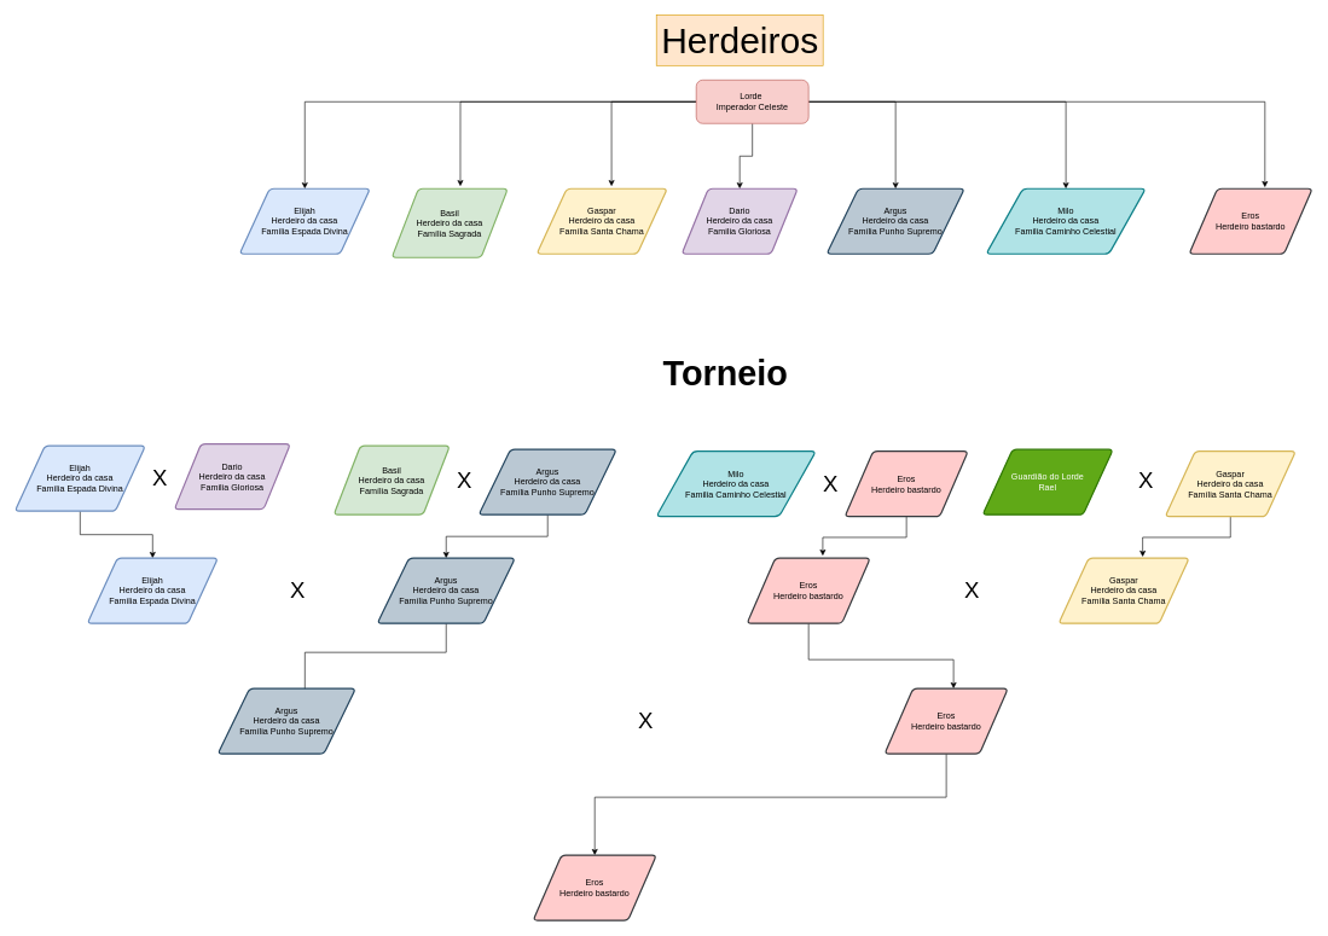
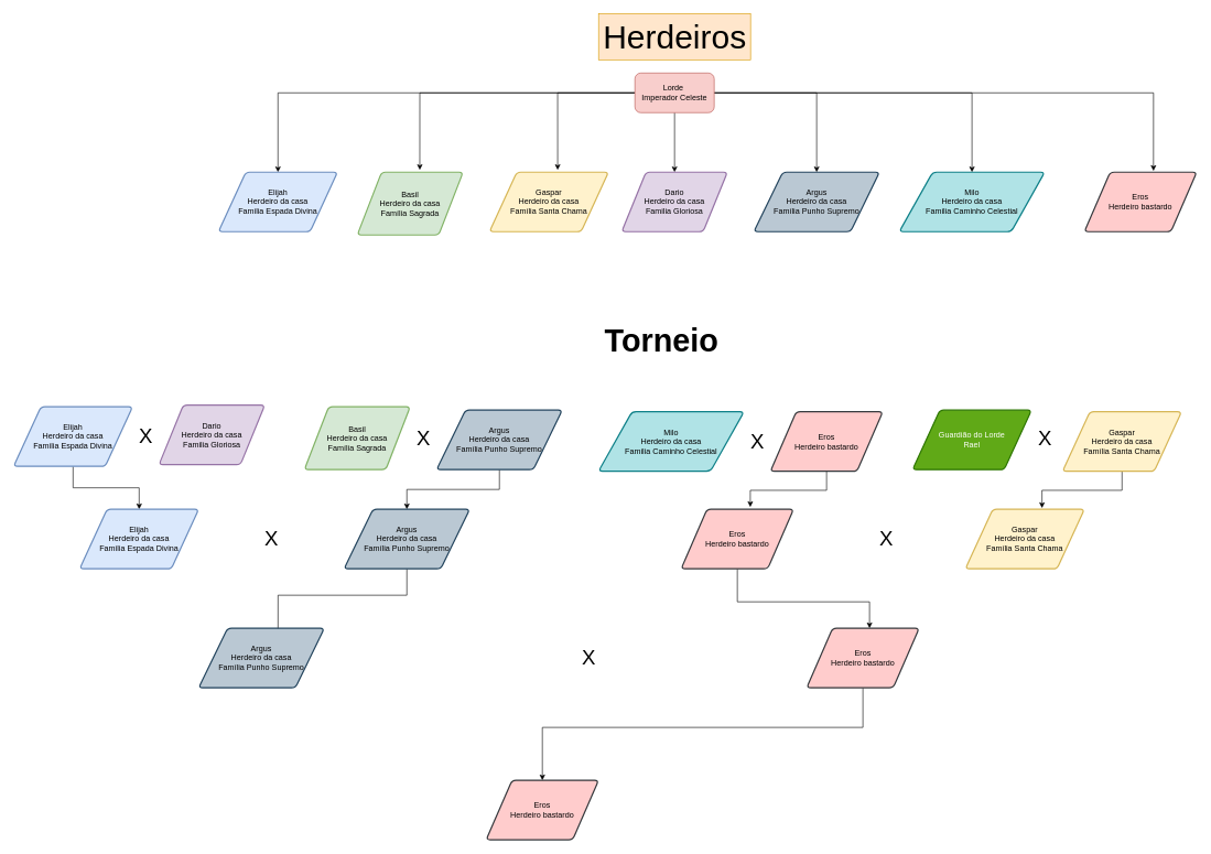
  <mxCell id="0" />
  <mxCell id="1" parent="0" />
  <mxCell id="2" style="edgeStyle=orthogonalEdgeStyle;rounded=0;orthogonalLoop=1;jettySize=auto;html=1;entryX=0.5;entryY=0;entryDx=0;entryDy=0;" edge="1" parent="1" source="9" target="10"><mxGeometry relative="1" as="geometry" /></mxCell>
  <mxCell id="3" style="edgeStyle=orthogonalEdgeStyle;rounded=0;orthogonalLoop=1;jettySize=auto;html=1;entryX=0.591;entryY=-0.035;entryDx=0;entryDy=0;entryPerimeter=0;" edge="1" parent="1" source="9" target="11"><mxGeometry relative="1" as="geometry" /></mxCell>
  <mxCell id="4" style="edgeStyle=orthogonalEdgeStyle;rounded=0;orthogonalLoop=1;jettySize=auto;html=1;entryX=0.573;entryY=-0.037;entryDx=0;entryDy=0;entryPerimeter=0;" edge="1" parent="1" source="9" target="12"><mxGeometry relative="1" as="geometry" /></mxCell>
  <mxCell id="5" style="edgeStyle=orthogonalEdgeStyle;rounded=0;orthogonalLoop=1;jettySize=auto;html=1;entryX=0.5;entryY=0;entryDx=0;entryDy=0;" edge="1" parent="1" source="9" target="13"><mxGeometry relative="1" as="geometry" /></mxCell>
  <mxCell id="6" style="edgeStyle=orthogonalEdgeStyle;rounded=0;orthogonalLoop=1;jettySize=auto;html=1;" edge="1" parent="1" source="9" target="14"><mxGeometry relative="1" as="geometry" /></mxCell>
  <mxCell id="7" style="edgeStyle=orthogonalEdgeStyle;rounded=0;orthogonalLoop=1;jettySize=auto;html=1;entryX=0.5;entryY=0;entryDx=0;entryDy=0;" edge="1" parent="1" source="9" target="15"><mxGeometry relative="1" as="geometry" /></mxCell>
  <mxCell id="8" style="edgeStyle=orthogonalEdgeStyle;rounded=0;orthogonalLoop=1;jettySize=auto;html=1;entryX=0.615;entryY=-0.021;entryDx=0;entryDy=0;entryPerimeter=0;" edge="1" parent="1" source="9" target="16"><mxGeometry relative="1" as="geometry" /></mxCell>
- <mxCell id="9" value="Lorde&amp;nbsp;&lt;br&gt;Imperador Celeste" style="rounded=1;whiteSpace=wrap;html=1;fillColor=#f8cecc;strokeColor=#b85450;" vertex="1" parent="1"><mxGeometry x="960" y="110" width="155" height="60" as="geometry" /></mxCell>
+ <mxCell id="9" value="Lorde&amp;nbsp;&lt;br&gt;Imperador Celeste" style="rounded=1;whiteSpace=wrap;html=1;fillColor=#f8cecc;strokeColor=#b85450;" vertex="1" parent="1"><mxGeometry x="960" y="110" width="120" height="60" as="geometry" /></mxCell>
  <mxCell id="10" value="&lt;font style=&quot;vertical-align: inherit&quot;&gt;&lt;font style=&quot;vertical-align: inherit&quot;&gt;Elijah&lt;br&gt;Herdeiro da casa&lt;br&gt;Familia Espada Divina&lt;br&gt;&lt;/font&gt;&lt;/font&gt;" style="shape=parallelogram;html=1;strokeWidth=2;perimeter=parallelogramPerimeter;whiteSpace=wrap;rounded=1;arcSize=12;size=0.23;fillColor=#dae8fc;strokeColor=#6c8ebf;" vertex="1" parent="1"><mxGeometry x="330" y="260" width="180" height="90" as="geometry" /></mxCell>
  <mxCell id="11" value="&lt;font style=&quot;vertical-align: inherit&quot;&gt;&lt;font style=&quot;vertical-align: inherit&quot;&gt;Basil&lt;br&gt;Herdeiro da casa&lt;br&gt;Família Sagrada&lt;br&gt;&lt;/font&gt;&lt;/font&gt;" style="shape=parallelogram;html=1;strokeWidth=2;perimeter=parallelogramPerimeter;whiteSpace=wrap;rounded=1;arcSize=12;size=0.23;fillColor=#d5e8d4;strokeColor=#82b366;" vertex="1" parent="1"><mxGeometry x="540" y="260" width="160" height="95" as="geometry" /></mxCell>
  <mxCell id="12" value="&lt;font style=&quot;vertical-align: inherit&quot;&gt;&lt;font style=&quot;vertical-align: inherit&quot;&gt;Gaspar&lt;br&gt;Herdeiro da casa&lt;br&gt;Família Santa Chama&lt;br&gt;&lt;/font&gt;&lt;/font&gt;" style="shape=parallelogram;html=1;strokeWidth=2;perimeter=parallelogramPerimeter;whiteSpace=wrap;rounded=1;arcSize=12;size=0.23;fillColor=#fff2cc;strokeColor=#d6b656;" vertex="1" parent="1"><mxGeometry x="740" y="260" width="180" height="90" as="geometry" /></mxCell>
  <mxCell id="13" value="&lt;font style=&quot;vertical-align: inherit&quot;&gt;&lt;font style=&quot;vertical-align: inherit&quot;&gt;Dario&lt;br&gt;Herdeiro da casa&lt;br&gt;Familia Gloriosa&lt;br&gt;&lt;/font&gt;&lt;/font&gt;" style="shape=parallelogram;html=1;strokeWidth=2;perimeter=parallelogramPerimeter;whiteSpace=wrap;rounded=1;arcSize=12;size=0.23;fillColor=#e1d5e7;strokeColor=#9673a6;" vertex="1" parent="1"><mxGeometry x="940" y="260" width="160" height="90" as="geometry" /></mxCell>
  <mxCell id="14" value="&lt;font style=&quot;vertical-align: inherit&quot;&gt;&lt;font style=&quot;vertical-align: inherit&quot;&gt;Argus&lt;br&gt;Herdeiro da casa&lt;br&gt;Família Punho Supremo&lt;br&gt;&lt;/font&gt;&lt;/font&gt;" style="shape=parallelogram;html=1;strokeWidth=2;perimeter=parallelogramPerimeter;whiteSpace=wrap;rounded=1;arcSize=12;size=0.23;fillColor=#bac8d3;strokeColor=#23445d;" vertex="1" parent="1"><mxGeometry x="1140" y="260" width="190" height="90" as="geometry" /></mxCell>
  <mxCell id="15" value="&lt;font style=&quot;vertical-align: inherit&quot;&gt;&lt;font style=&quot;vertical-align: inherit&quot;&gt;Milo&lt;br&gt;Herdeiro da casa&lt;br&gt;Familia Caminho Celestial&lt;br&gt;&lt;/font&gt;&lt;/font&gt;" style="shape=parallelogram;html=1;strokeWidth=2;perimeter=parallelogramPerimeter;whiteSpace=wrap;rounded=1;arcSize=12;size=0.23;fillColor=#b0e3e6;strokeColor=#0e8088;" vertex="1" parent="1"><mxGeometry x="1360" y="260" width="220" height="90" as="geometry" /></mxCell>
  <mxCell id="16" value="Eros&lt;br&gt;Herdeiro bastardo" style="shape=parallelogram;html=1;strokeWidth=2;perimeter=parallelogramPerimeter;whiteSpace=wrap;rounded=1;arcSize=12;size=0.23;fillColor=#ffcccc;strokeColor=#36393d;" vertex="1" parent="1"><mxGeometry x="1640" y="260" width="170" height="90" as="geometry" /></mxCell>
  <mxCell id="17" value="Herdeiros" style="text;html=1;resizable=0;autosize=1;align=center;verticalAlign=middle;points=[];fillColor=#ffe6cc;strokeColor=#d79b00;rounded=0;fontSize=50;" vertex="1" parent="1"><mxGeometry x="905" y="20" width="230" height="70" as="geometry" /></mxCell>
  <mxCell id="18" value="&lt;h1 style=&quot;font-size: 48px;&quot;&gt;Torneio&lt;/h1&gt;" style="text;html=1;resizable=0;autosize=1;align=center;verticalAlign=middle;points=[];fillColor=none;strokeColor=none;rounded=0;fontSize=48;" vertex="1" parent="1"><mxGeometry x="905" y="450" width="190" height="130" as="geometry" /></mxCell>
  <mxCell id="19" style="edgeStyle=orthogonalEdgeStyle;rounded=0;orthogonalLoop=1;jettySize=auto;html=1;fontSize=31;" edge="1" parent="1" source="20" target="35"><mxGeometry relative="1" as="geometry" /></mxCell>
  <mxCell id="20" value="&lt;font style=&quot;vertical-align: inherit&quot;&gt;&lt;font style=&quot;vertical-align: inherit&quot;&gt;Elijah&lt;br&gt;Herdeiro da casa&lt;br&gt;Familia Espada Divina&lt;br&gt;&lt;/font&gt;&lt;/font&gt;" style="shape=parallelogram;html=1;strokeWidth=2;perimeter=parallelogramPerimeter;whiteSpace=wrap;rounded=1;arcSize=12;size=0.23;fillColor=#dae8fc;strokeColor=#6c8ebf;" vertex="1" parent="1"><mxGeometry x="20" y="615" width="180" height="90" as="geometry" /></mxCell>
  <mxCell id="21" value="&lt;font style=&quot;vertical-align: inherit&quot;&gt;&lt;font style=&quot;vertical-align: inherit&quot;&gt;Dario&lt;br&gt;Herdeiro da casa&lt;br&gt;Familia Gloriosa&lt;br&gt;&lt;/font&gt;&lt;/font&gt;" style="shape=parallelogram;html=1;strokeWidth=2;perimeter=parallelogramPerimeter;whiteSpace=wrap;rounded=1;arcSize=12;size=0.23;fillColor=#e1d5e7;strokeColor=#9673a6;" vertex="1" parent="1"><mxGeometry x="240" y="612.5" width="160" height="90" as="geometry" /></mxCell>
  <mxCell id="22" value="&lt;font style=&quot;vertical-align: inherit&quot;&gt;&lt;font style=&quot;vertical-align: inherit&quot;&gt;Basil&lt;br&gt;Herdeiro da casa&lt;br&gt;Família Sagrada&lt;br&gt;&lt;/font&gt;&lt;/font&gt;" style="shape=parallelogram;html=1;strokeWidth=2;perimeter=parallelogramPerimeter;whiteSpace=wrap;rounded=1;arcSize=12;size=0.23;fillColor=#d5e8d4;strokeColor=#82b366;" vertex="1" parent="1"><mxGeometry x="460" y="615" width="160" height="95" as="geometry" /></mxCell>
  <mxCell id="23" style="edgeStyle=orthogonalEdgeStyle;rounded=0;orthogonalLoop=1;jettySize=auto;html=1;entryX=0.644;entryY=-0.021;entryDx=0;entryDy=0;entryPerimeter=0;fontSize=31;" edge="1" parent="1" source="24" target="40"><mxGeometry relative="1" as="geometry" /></mxCell>
  <mxCell id="24" value="&lt;font style=&quot;vertical-align: inherit&quot;&gt;&lt;font style=&quot;vertical-align: inherit&quot;&gt;Gaspar&lt;br&gt;Herdeiro da casa&lt;br&gt;Família Santa Chama&lt;br&gt;&lt;/font&gt;&lt;/font&gt;" style="shape=parallelogram;html=1;strokeWidth=2;perimeter=parallelogramPerimeter;whiteSpace=wrap;rounded=1;arcSize=12;size=0.23;fillColor=#fff2cc;strokeColor=#d6b656;" vertex="1" parent="1"><mxGeometry x="1607" y="622.5" width="180" height="90" as="geometry" /></mxCell>
  <mxCell id="25" style="edgeStyle=orthogonalEdgeStyle;rounded=0;orthogonalLoop=1;jettySize=auto;html=1;fontSize=31;" edge="1" parent="1" source="26" target="37"><mxGeometry relative="1" as="geometry" /></mxCell>
  <mxCell id="26" value="&lt;font style=&quot;vertical-align: inherit&quot;&gt;&lt;font style=&quot;vertical-align: inherit&quot;&gt;Argus&lt;br&gt;Herdeiro da casa&lt;br&gt;Família Punho Supremo&lt;br&gt;&lt;/font&gt;&lt;/font&gt;" style="shape=parallelogram;html=1;strokeWidth=2;perimeter=parallelogramPerimeter;whiteSpace=wrap;rounded=1;arcSize=12;size=0.23;fillColor=#bac8d3;strokeColor=#23445d;" vertex="1" parent="1"><mxGeometry x="660" y="620" width="190" height="90" as="geometry" /></mxCell>
  <mxCell id="27" value="&lt;font style=&quot;vertical-align: inherit&quot;&gt;&lt;font style=&quot;vertical-align: inherit&quot;&gt;Milo&lt;br&gt;Herdeiro da casa&lt;br&gt;Familia Caminho Celestial&lt;br&gt;&lt;/font&gt;&lt;/font&gt;" style="shape=parallelogram;html=1;strokeWidth=2;perimeter=parallelogramPerimeter;whiteSpace=wrap;rounded=1;arcSize=12;size=0.23;fillColor=#b0e3e6;strokeColor=#0e8088;" vertex="1" parent="1"><mxGeometry x="905" y="622.5" width="220" height="90" as="geometry" /></mxCell>
  <mxCell id="28" style="edgeStyle=orthogonalEdgeStyle;rounded=0;orthogonalLoop=1;jettySize=auto;html=1;entryX=0.615;entryY=-0.037;entryDx=0;entryDy=0;entryPerimeter=0;fontSize=31;" edge="1" parent="1" source="29" target="39"><mxGeometry relative="1" as="geometry" /></mxCell>
  <mxCell id="29" value="Eros&lt;br&gt;Herdeiro bastardo" style="shape=parallelogram;html=1;strokeWidth=2;perimeter=parallelogramPerimeter;whiteSpace=wrap;rounded=1;arcSize=12;size=0.23;fillColor=#ffcccc;strokeColor=#36393d;" vertex="1" parent="1"><mxGeometry x="1165" y="622.5" width="170" height="90" as="geometry" /></mxCell>
  <mxCell id="30" value="X" style="text;html=1;resizable=0;autosize=1;align=center;verticalAlign=middle;points=[];fillColor=none;strokeColor=none;rounded=0;fontSize=31;" vertex="1" parent="1"><mxGeometry x="200" y="640" width="40" height="40" as="geometry" /></mxCell>
  <mxCell id="31" value="X" style="text;html=1;resizable=0;autosize=1;align=center;verticalAlign=middle;points=[];fillColor=none;strokeColor=none;rounded=0;fontSize=31;" vertex="1" parent="1"><mxGeometry x="1560" y="642.5" width="40" height="40" as="geometry" /></mxCell>
  <mxCell id="32" value="X" style="text;html=1;resizable=0;autosize=1;align=center;verticalAlign=middle;points=[];fillColor=none;strokeColor=none;rounded=0;fontSize=31;" vertex="1" parent="1"><mxGeometry x="620" y="642.5" width="40" height="40" as="geometry" /></mxCell>
  <mxCell id="33" value="X" style="text;html=1;resizable=0;autosize=1;align=center;verticalAlign=middle;points=[];fillColor=none;strokeColor=none;rounded=0;fontSize=31;" vertex="1" parent="1"><mxGeometry x="1125" y="647.5" width="40" height="40" as="geometry" /></mxCell>
- <mxCell id="34" value="&lt;font style=&quot;vertical-align: inherit&quot;&gt;&lt;font style=&quot;vertical-align: inherit&quot;&gt;Guardião do Lorde&lt;br&gt;Rael&lt;br&gt;&lt;/font&gt;&lt;/font&gt;" style="shape=parallelogram;html=1;strokeWidth=2;perimeter=parallelogramPerimeter;whiteSpace=wrap;rounded=1;arcSize=12;size=0.23;fillColor=#60a917;strokeColor=#2D7600;fontColor=#ffffff;" vertex="1" parent="1"><mxGeometry x="1355" y="620" width="180" height="90" as="geometry" /></mxCell>
+ <mxCell id="34" value="&lt;font style=&quot;vertical-align: inherit&quot;&gt;&lt;font style=&quot;vertical-align: inherit&quot;&gt;Guardião do Lorde&lt;br&gt;Rael&lt;br&gt;&lt;/font&gt;&lt;/font&gt;" style="shape=parallelogram;html=1;strokeWidth=2;perimeter=parallelogramPerimeter;whiteSpace=wrap;rounded=1;arcSize=12;size=0.23;fillColor=#60a917;strokeColor=#2D7600;fontColor=#ffffff;" vertex="1" parent="1"><mxGeometry x="1380" y="620" width="180" height="90" as="geometry" /></mxCell>
  <mxCell id="35" value="&lt;font style=&quot;vertical-align: inherit&quot;&gt;&lt;font style=&quot;vertical-align: inherit&quot;&gt;Elijah&lt;br&gt;Herdeiro da casa&lt;br&gt;Familia Espada Divina&lt;br&gt;&lt;/font&gt;&lt;/font&gt;" style="shape=parallelogram;html=1;strokeWidth=2;perimeter=parallelogramPerimeter;whiteSpace=wrap;rounded=1;arcSize=12;size=0.23;fillColor=#dae8fc;strokeColor=#6c8ebf;" vertex="1" parent="1"><mxGeometry x="120" y="770" width="180" height="90" as="geometry" /></mxCell>
  <mxCell id="36" style="edgeStyle=orthogonalEdgeStyle;rounded=0;orthogonalLoop=1;jettySize=auto;html=1;entryX=0.632;entryY=0.111;entryDx=0;entryDy=0;entryPerimeter=0;fontSize=31;" edge="1" parent="1" source="37" target="43"><mxGeometry relative="1" as="geometry"><Array as="points"><mxPoint x="615" y="900" /><mxPoint x="420" y="900" /></Array></mxGeometry></mxCell>
  <mxCell id="37" value="&lt;font style=&quot;vertical-align: inherit&quot;&gt;&lt;font style=&quot;vertical-align: inherit&quot;&gt;Argus&lt;br&gt;Herdeiro da casa&lt;br&gt;Família Punho Supremo&lt;br&gt;&lt;/font&gt;&lt;/font&gt;" style="shape=parallelogram;html=1;strokeWidth=2;perimeter=parallelogramPerimeter;whiteSpace=wrap;rounded=1;arcSize=12;size=0.23;fillColor=#bac8d3;strokeColor=#23445d;" vertex="1" parent="1"><mxGeometry x="520" y="770" width="190" height="90" as="geometry" /></mxCell>
  <mxCell id="38" style="edgeStyle=orthogonalEdgeStyle;rounded=0;orthogonalLoop=1;jettySize=auto;html=1;fontSize=31;" edge="1" parent="1" source="39" target="45"><mxGeometry relative="1" as="geometry"><Array as="points"><mxPoint x="1115" y="910" /><mxPoint x="1315" y="910" /></Array></mxGeometry></mxCell>
  <mxCell id="39" value="Eros&lt;br&gt;Herdeiro bastardo" style="shape=parallelogram;html=1;strokeWidth=2;perimeter=parallelogramPerimeter;whiteSpace=wrap;rounded=1;arcSize=12;size=0.23;fillColor=#ffcccc;strokeColor=#36393d;" vertex="1" parent="1"><mxGeometry x="1030" y="770" width="170" height="90" as="geometry" /></mxCell>
  <mxCell id="40" value="&lt;font style=&quot;vertical-align: inherit&quot;&gt;&lt;font style=&quot;vertical-align: inherit&quot;&gt;Gaspar&lt;br&gt;Herdeiro da casa&lt;br&gt;Família Santa Chama&lt;br&gt;&lt;/font&gt;&lt;/font&gt;" style="shape=parallelogram;html=1;strokeWidth=2;perimeter=parallelogramPerimeter;whiteSpace=wrap;rounded=1;arcSize=12;size=0.23;fillColor=#fff2cc;strokeColor=#d6b656;" vertex="1" parent="1"><mxGeometry x="1460" y="770" width="180" height="90" as="geometry" /></mxCell>
  <mxCell id="41" value="X" style="text;html=1;resizable=0;autosize=1;align=center;verticalAlign=middle;points=[];fillColor=none;strokeColor=none;rounded=0;fontSize=31;" vertex="1" parent="1"><mxGeometry x="390" y="795" width="40" height="40" as="geometry" /></mxCell>
  <mxCell id="42" value="X" style="text;html=1;resizable=0;autosize=1;align=center;verticalAlign=middle;points=[];fillColor=none;strokeColor=none;rounded=0;fontSize=31;" vertex="1" parent="1"><mxGeometry x="1320" y="795" width="40" height="40" as="geometry" /></mxCell>
  <mxCell id="43" value="&lt;font style=&quot;vertical-align: inherit&quot;&gt;&lt;font style=&quot;vertical-align: inherit&quot;&gt;Argus&lt;br&gt;Herdeiro da casa&lt;br&gt;Família Punho Supremo&lt;br&gt;&lt;/font&gt;&lt;/font&gt;" style="shape=parallelogram;html=1;strokeWidth=2;perimeter=parallelogramPerimeter;whiteSpace=wrap;rounded=1;arcSize=12;size=0.23;fillColor=#bac8d3;strokeColor=#23445d;" vertex="1" parent="1"><mxGeometry x="300" y="950" width="190" height="90" as="geometry" /></mxCell>
  <mxCell id="44" style="edgeStyle=orthogonalEdgeStyle;rounded=0;orthogonalLoop=1;jettySize=auto;html=1;fontSize=31;" edge="1" parent="1" source="45" target="47"><mxGeometry relative="1" as="geometry"><Array as="points"><mxPoint x="1305" y="1100" /><mxPoint x="820" y="1100" /></Array></mxGeometry></mxCell>
  <mxCell id="45" value="Eros&lt;br&gt;Herdeiro bastardo" style="shape=parallelogram;html=1;strokeWidth=2;perimeter=parallelogramPerimeter;whiteSpace=wrap;rounded=1;arcSize=12;size=0.23;fillColor=#ffcccc;strokeColor=#36393d;" vertex="1" parent="1"><mxGeometry x="1220" y="950" width="170" height="90" as="geometry" /></mxCell>
  <mxCell id="46" value="X" style="text;html=1;resizable=0;autosize=1;align=center;verticalAlign=middle;points=[];fillColor=none;strokeColor=none;rounded=0;fontSize=31;" vertex="1" parent="1"><mxGeometry x="870" y="975" width="40" height="40" as="geometry" /></mxCell>
  <mxCell id="47" value="Eros&lt;br&gt;Herdeiro bastardo" style="shape=parallelogram;html=1;strokeWidth=2;perimeter=parallelogramPerimeter;whiteSpace=wrap;rounded=1;arcSize=12;size=0.23;fillColor=#ffcccc;strokeColor=#36393d;" vertex="1" parent="1"><mxGeometry x="735" y="1180" width="170" height="90" as="geometry" /></mxCell>
